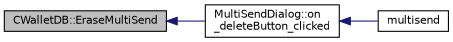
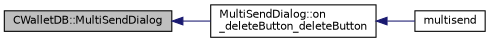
  digraph {
    rankdir=LR
    node [color=black fillcolor=white fontname=Helvetica fontsize=10 shape=record style=filled]
    edge [color=midnightblue dir=back fontname=Helvetica fontsize=10 labelfontname=Helvetica labelfontsize=10 style=solid]
-   n1 [fillcolor=grey75 fontcolor=black height=0.2 label="CWalletDB::EraseMultiSend" width=0.4]
-   n2 [height=0.2 label="MultiSendDialog::on\l_deleteButton_clicked" width=0.4]
+   n1 [fillcolor=grey75 fontcolor=black height=0.2 label="CWalletDB::MultiSendDialog" width=0.4]
+   n2 [height=0.2 label="MultiSendDialog::on\l_deleteButton_deleteButton" width=0.4]
    n3 [height=0.2 label=multisend width=0.4]
    n1 -> n2
    n2 -> n3
  }
